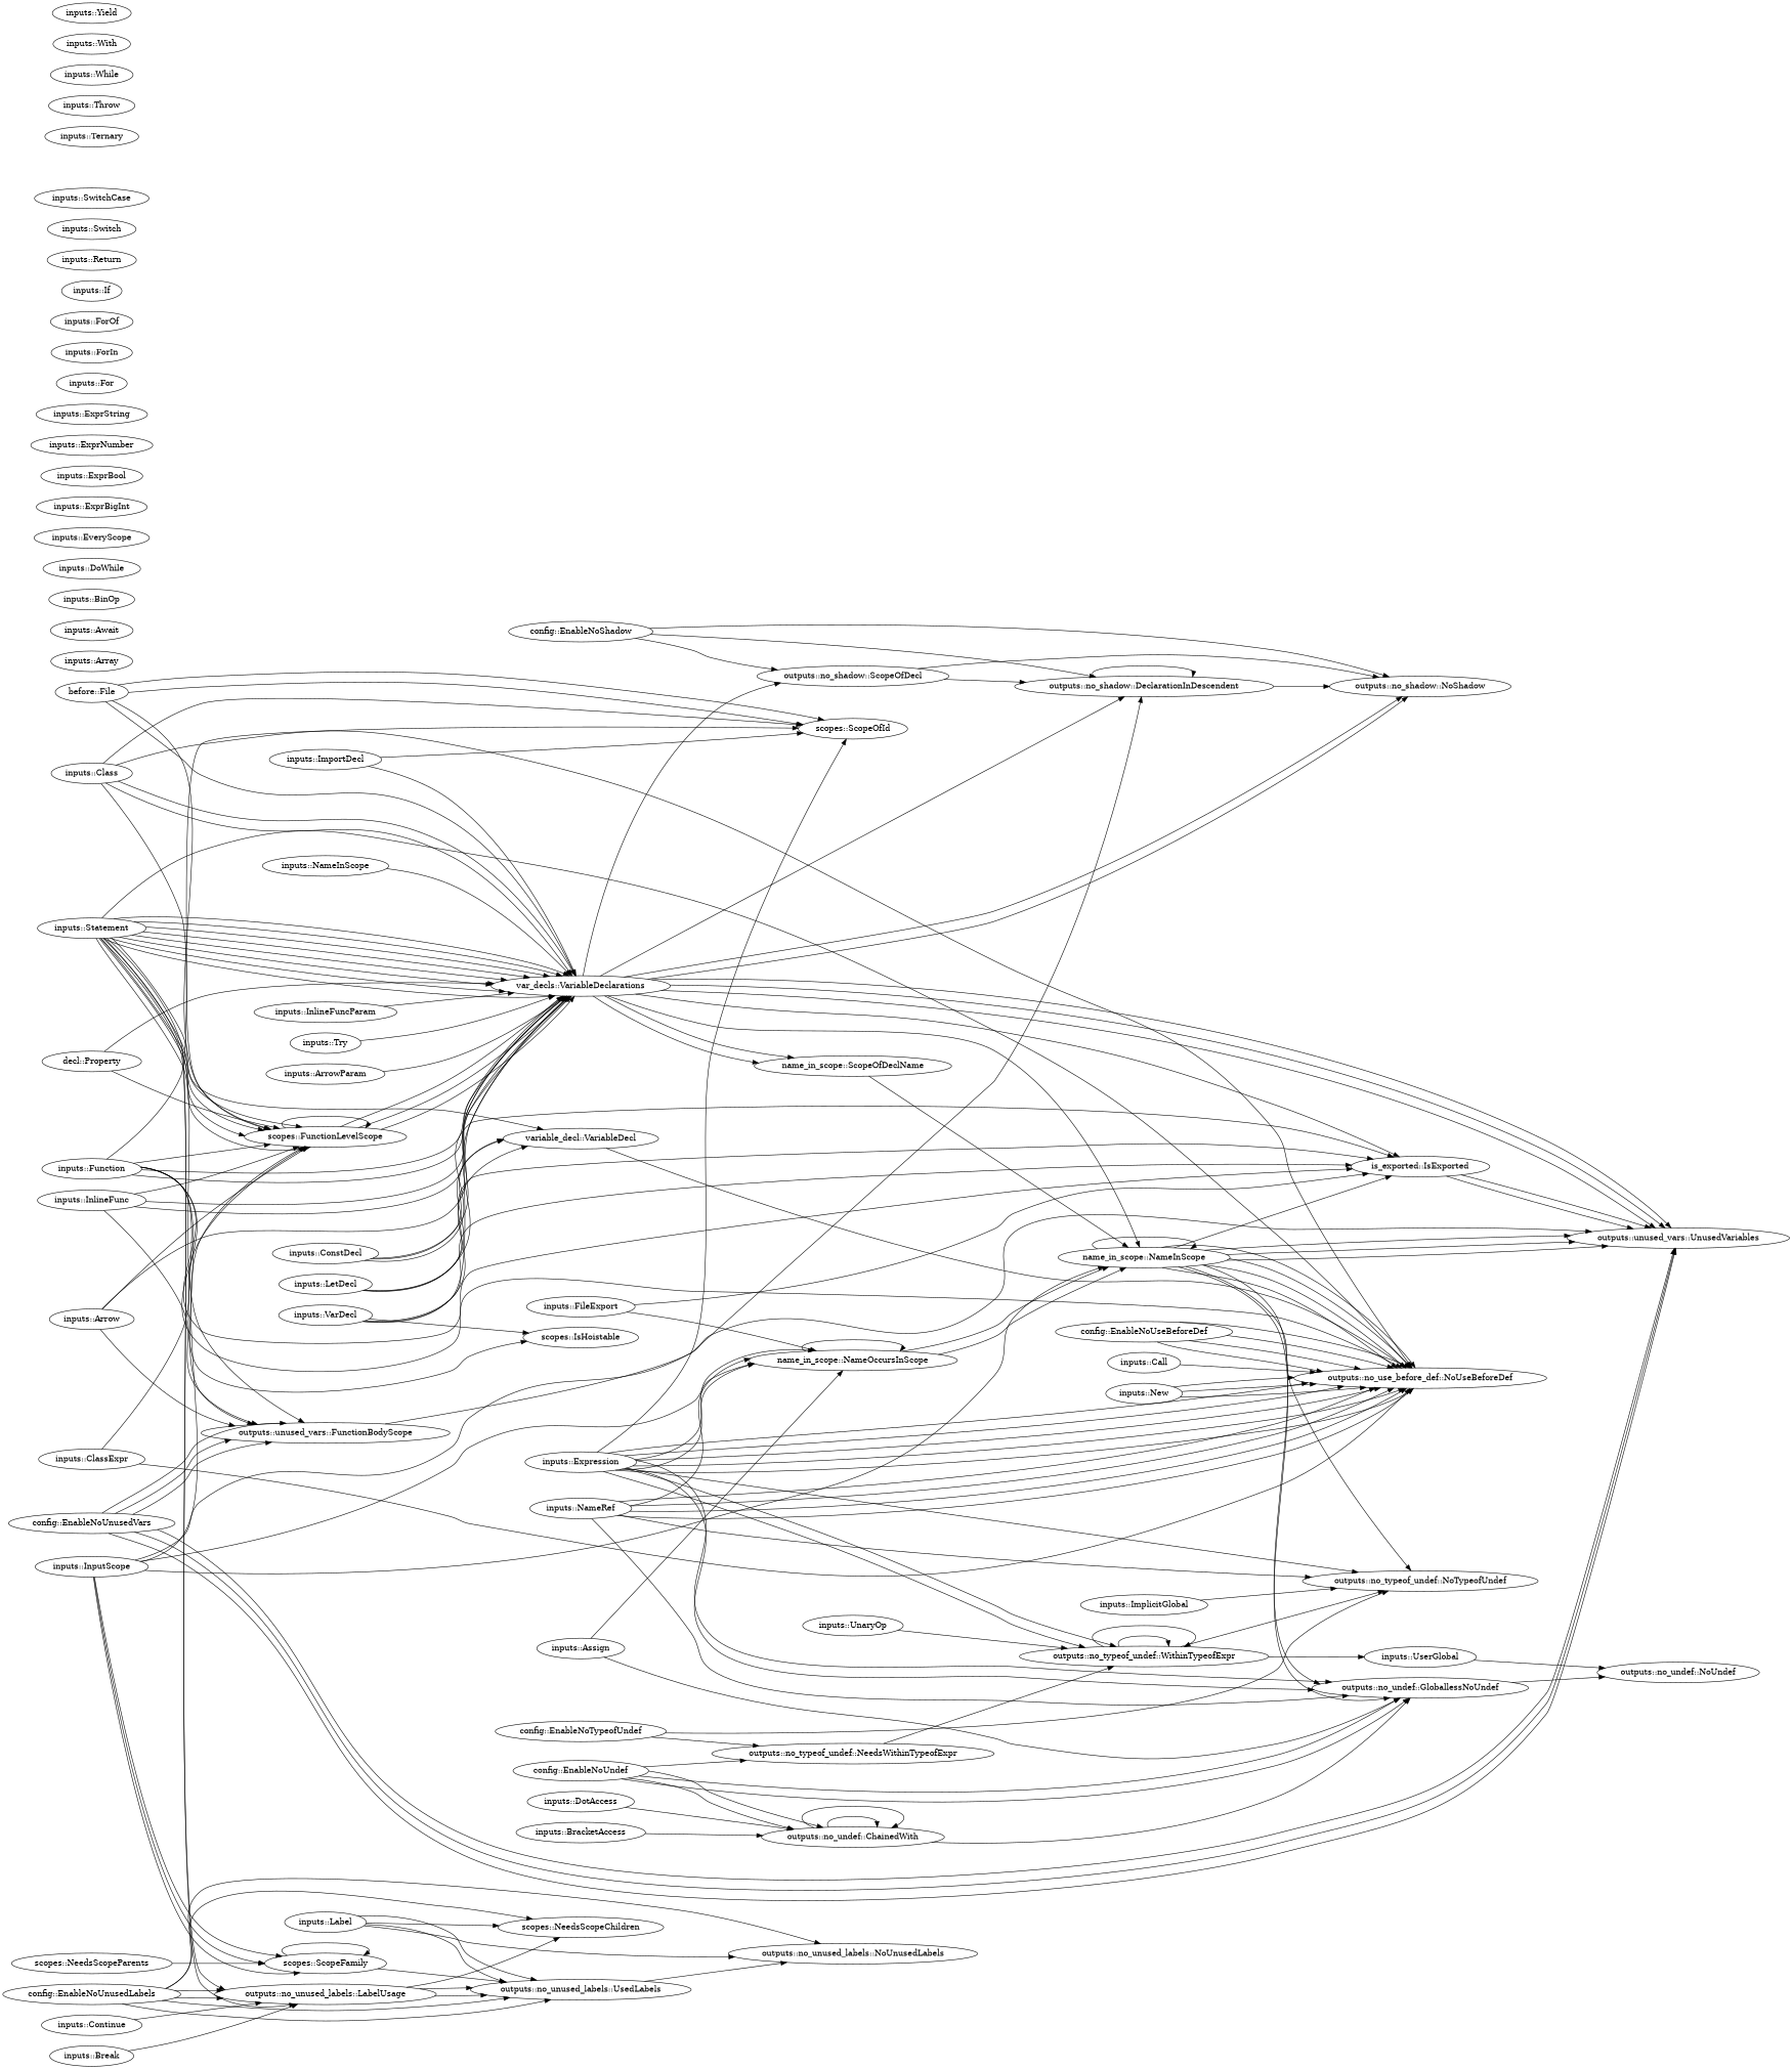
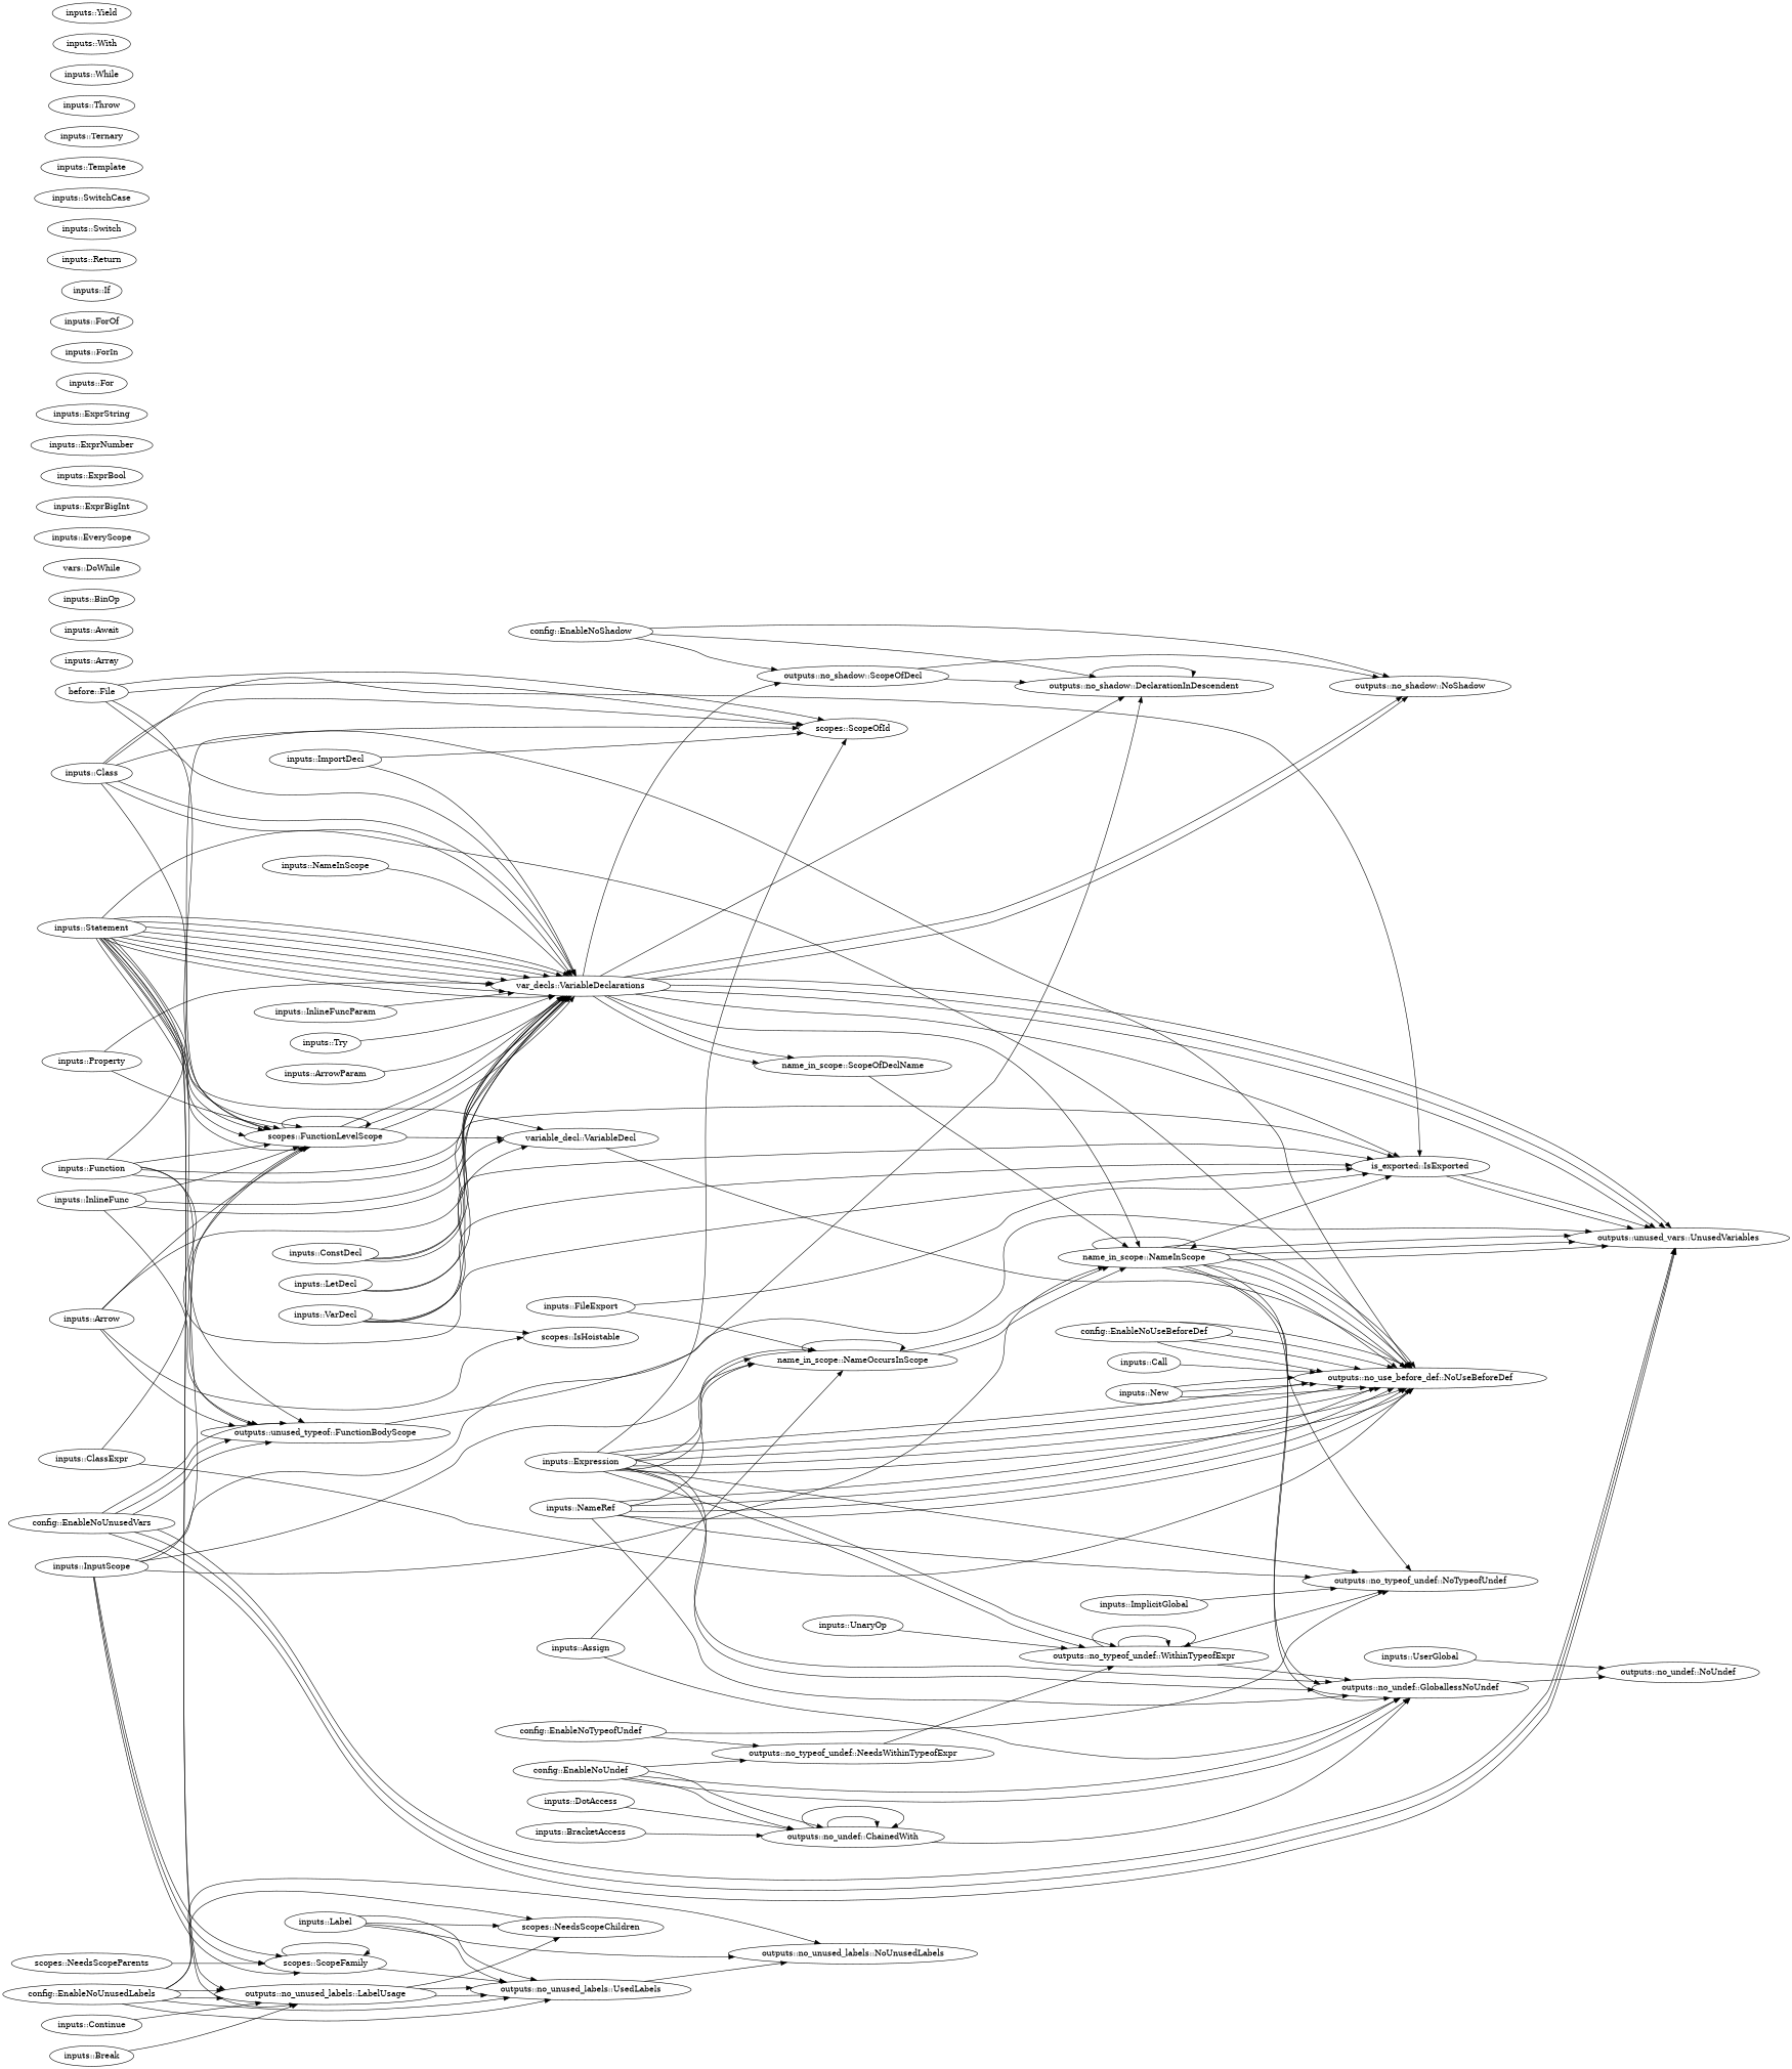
  digraph {
    rankdir=LR
    n1 [label="config::EnableNoShadow"]
    n2 [label="outputs::no_shadow::DeclarationInDescendent"]
    n3 [label="outputs::no_shadow::NoShadow"]
    n4 [label="outputs::no_shadow::ScopeOfDecl"]
    n5 [label="config::EnableNoTypeofUndef"]
    n6 [label="outputs::no_typeof_undef::NeedsWithinTypeofExpr"]
    n7 [label="outputs::no_typeof_undef::NoTypeofUndef"]
    n8 [label="outputs::no_typeof_undef::WithinTypeofExpr"]
    n9 [label="config::EnableNoUndef"]
    n10 [label="outputs::no_undef::ChainedWith"]
    n11 [label="outputs::no_undef::GloballessNoUndef"]
    n12 [label="outputs::no_undef::NoUndef"]
    n13 [label="config::EnableNoUnusedLabels"]
    n14 [label="outputs::no_unused_labels::LabelUsage"]
    n15 [label="outputs::no_unused_labels::NoUnusedLabels"]
    n16 [label="outputs::no_unused_labels::UsedLabels"]
    n17 [label="scopes::NeedsScopeChildren"]
    n18 [label="config::EnableNoUnusedVars"]
-   n19 [label="outputs::unused_vars::FunctionBodyScope"]
+   n19 [label="outputs::unused_typeof::FunctionBodyScope"]
    n20 [label="outputs::unused_vars::UnusedVariables"]
    n21 [label="config::EnableNoUseBeforeDef"]
    n22 [label="outputs::no_use_before_def::NoUseBeforeDef"]
    n23 [label="inputs::Array"]
    n24 [label="inputs::Arrow"]
    n25 [label="scopes::FunctionLevelScope"]
    n26 [label="var_decls::VariableDeclarations"]
    n27 [label="is_exported::IsExported"]
    n28 [label="name_in_scope::NameInScope"]
    n29 [label="name_in_scope::ScopeOfDeclName"]
    n30 [label="inputs::ArrowParam"]
    n31 [label="inputs::Assign"]
    n32 [label="name_in_scope::NameOccursInScope"]
    n33 [label="inputs::Await"]
    n34 [label="inputs::BinOp"]
    n35 [label="inputs::BracketAccess"]
    n36 [label="inputs::Break"]
    n37 [label="inputs::Call"]
    n38 [label="inputs::Class"]
    n39 [label="scopes::ScopeOfId"]
    n40 [label="inputs::ClassExpr"]
    n41 [label="inputs::ConstDecl"]
    n42 [label="variable_decl::VariableDecl"]
    n43 [label="inputs::Continue"]
-   n44 [label="inputs::DoWhile"]
+   n44 [label="vars::DoWhile"]
    n45 [label="inputs::DotAccess"]
    n46 [label="inputs::EveryScope"]
    n47 [label="inputs::ExprBigInt"]
    n48 [label="inputs::ExprBool"]
    n49 [label="inputs::ExprNumber"]
    n50 [label="inputs::ExprString"]
    n51 [label="inputs::Expression"]
    n52 [label="before::File"]
    n53 [label="inputs::FileExport"]
    n54 [label="inputs::For"]
    n55 [label="inputs::ForIn"]
    n56 [label="inputs::ForOf"]
    n57 [label="inputs::Function"]
    n58 [label="scopes::IsHoistable"]
    n59 [label="inputs::NameInScope"]
    n60 [label="inputs::If"]
    n61 [label="inputs::ImplicitGlobal"]
    n62 [label="inputs::ImportDecl"]
    n63 [label="inputs::InlineFunc"]
    n64 [label="inputs::InlineFuncParam"]
    n65 [label="inputs::InputScope"]
    n66 [label="scopes::ScopeFamily"]
    n67 [label="inputs::Label"]
    n68 [label="inputs::LetDecl"]
    n69 [label="inputs::NameRef"]
    n70 [label="inputs::New"]
-   n71 [label="decl::Property"]
+   n71 [label="inputs::Property"]
    n72 [label="inputs::Return"]
    n73 [label="inputs::Statement"]
    n74 [label="inputs::Switch"]
    n75 [label="inputs::SwitchCase"]
+   n76 [label="inputs::Template"]
    n77 [label="inputs::Ternary"]
    n78 [label="inputs::Throw"]
    n79 [label="inputs::Try"]
    n80 [label="inputs::UnaryOp"]
    n81 [label="inputs::UserGlobal"]
    n82 [label="inputs::VarDecl"]
    n83 [label="inputs::While"]
    n84 [label="inputs::With"]
    n85 [label="inputs::Yield"]
    n86 [label="scopes::NeedsScopeParents"]
    n1 -> n2
    n1 -> n3
    n1 -> n4
    n2 -> n2
-   n2 -> n3
    n4 -> n2
    n4 -> n3
    n5 -> n6
    n5 -> n7
    n6 -> n8
    n8 -> n7
    n8 -> n8
    n8 -> n8
-   n8 -> n81
+   n8 -> n11
    n9 -> n6
    n9 -> n10
    n9 -> n10
    n9 -> n11
    n9 -> n11
    n10 -> n10
    n10 -> n10
    n10 -> n11
    n11 -> n12
    n13 -> n14
    n13 -> n14
    n13 -> n15
    n13 -> n16
    n13 -> n16
    n13 -> n17
    n14 -> n16
    n14 -> n16
    n14 -> n17
    n16 -> n15
    n18 -> n19
    n18 -> n19
    n18 -> n19
    n18 -> n20
    n18 -> n20
    n18 -> n20
    n19 -> n20
    n21 -> n22
    n21 -> n22
    n21 -> n22
    n21 -> n22
    n24 -> n19
    n24 -> n25
    n24 -> n26
    n25 -> n25
    n25 -> n26
    n25 -> n26
    n25 -> n26
    n26 -> n2
    n26 -> n3
    n26 -> n3
    n26 -> n4
    n26 -> n20
    n26 -> n20
    n26 -> n20
    n26 -> n27
    n26 -> n28
    n26 -> n29
    n26 -> n29
    n27 -> n20
    n27 -> n20
    n28 -> n7
    n28 -> n11
    n28 -> n11
    n28 -> n20
    n28 -> n20
    n28 -> n20
    n28 -> n22
    n28 -> n22
    n28 -> n22
    n28 -> n22
    n28 -> n27
    n28 -> n28
    n29 -> n28
    n30 -> n26
    n31 -> n11
    n31 -> n32
    n32 -> n28
    n32 -> n28
    n32 -> n32
    n35 -> n10
    n36 -> n14
    n37 -> n22
    n38 -> n22
    n38 -> n25
    n38 -> n26
    n38 -> n26
+   n38 -> n27
    n38 -> n39
    n40 -> n22
    n40 -> n25
    n41 -> n26
    n41 -> n27
    n41 -> n42
    n42 -> n22
    n43 -> n14
    n45 -> n10
    n51 -> n7
    n51 -> n8
    n51 -> n8
    n51 -> n11
    n51 -> n11
    n51 -> n22
    n51 -> n22
    n51 -> n22
    n51 -> n22
    n51 -> n22
    n51 -> n32
    n51 -> n32
    n51 -> n39
    n52 -> n25
    n52 -> n26
    n52 -> n39
    n52 -> n39
    n53 -> n27
    n53 -> n32
    n57 -> n19
-   n57 -> n22
    n57 -> n25
    n57 -> n26
    n57 -> n26
    n57 -> n27
    n57 -> n39
-   n57 -> n58
+   n24 -> n58
    n59 -> n26
    n61 -> n7
    n62 -> n26
    n62 -> n39
    n63 -> n19
    n63 -> n25
    n63 -> n26
    n63 -> n26
    n64 -> n26
    n65 -> n2
    n65 -> n25
    n65 -> n28
    n65 -> n32
    n65 -> n66
    n65 -> n66
    n65 -> n66
    n66 -> n16
    n66 -> n66
    n67 -> n15
    n67 -> n16
    n67 -> n16
    n67 -> n17
    n68 -> n26
    n68 -> n27
-   n68 -> n42
+   n25 -> n42
    n69 -> n7
    n69 -> n11
    n69 -> n22
    n69 -> n22
    n69 -> n22
    n69 -> n22
    n69 -> n32
    n70 -> n22
    n70 -> n22
    n70 -> n22
    n71 -> n25
    n71 -> n26
    n73 -> n14
    n73 -> n14
    n73 -> n19
    n73 -> n22
    n73 -> n25
    n73 -> n25
    n73 -> n25
    n73 -> n25
    n73 -> n26
    n73 -> n26
    n73 -> n26
    n73 -> n26
    n73 -> n26
    n73 -> n26
    n73 -> n26
    n73 -> n26
    n73 -> n42
    n79 -> n26
    n80 -> n8
    n81 -> n12
    n82 -> n26
    n82 -> n27
    n82 -> n42
    n82 -> n58
    n86 -> n66
  }
